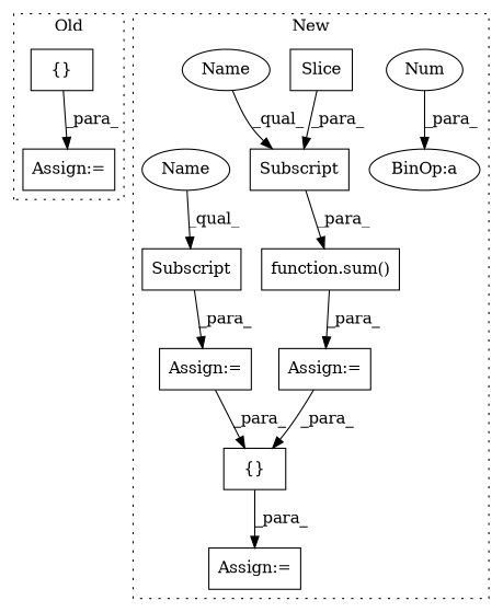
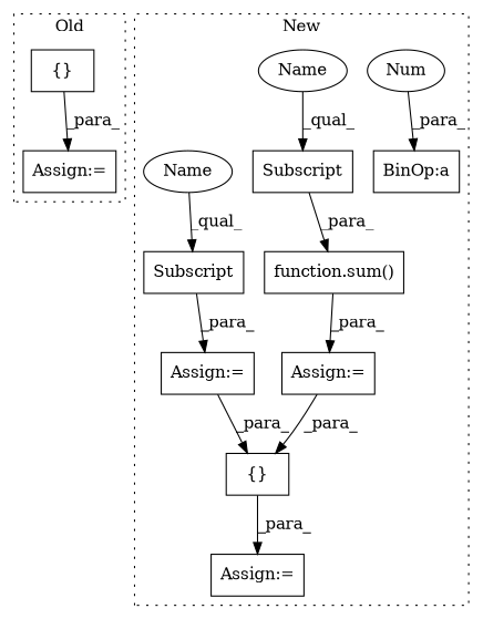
  digraph {
    node [a=68 l=3 shape=box]
    n1 [a=59 l="2,1" label="{}" s="1716,1716"]
    n2 [label="Assign:=" s=1713]
    n3 [a=59 l="1,0" label="{}" s="2093,2123"]
    n4 [label="Assign:=" s=2090]
    n5 [label="Assign:=" s=1994]
    n6 [label="Assign:=" s=2042]
-   n7 [a=82 l=1 label="BinOp:a" s=2064 shape=ellipse]
+   n7 [a=82 l=1 label="BinOp:a" s=2064]
    n8 [a=63 l="16,0" label=Subscript s="1997,0"]
    n9 [a=76 l=1 label=Num s=2065 shape=ellipse]
    n10 [a=63 l="19,0" label=Subscript s="2049,0"]
    n11 [a=75 l="4,1" label="function.sum()" s="2045,2068"]
-   n12 [a=80 l=6 label=Slice s=2061]
    n13 [a=87 l=11 label=Name s=2049 shape=ellipse]
    n14 [a=87 l=11 label=Name s=1997 shape=ellipse]
    subgraph cluster_1 {
      label=Old
      style=dotted
      n1
      n2
    }
    subgraph cluster_2 {
      label=New
      style=dotted
      n3
      n4
      n5
      n6
      n7
      n8
      n9
      n10
      n11
-     n12
      n13
      n14
    }
    n1 -> n2 [label=_para_]
    n3 -> n4 [label=_para_]
    n5 -> n3 [label=_para_]
    n6 -> n3 [label=_para_]
    n8 -> n5 [label=_para_]
    n9 -> n7 [label=_para_]
    n10 -> n11 [label=_para_]
    n11 -> n6 [label=_para_]
-   n12 -> n10 [label=_para_]
    n13 -> n10 [label=_qual_]
    n14 -> n8 [label=_qual_]
  }
